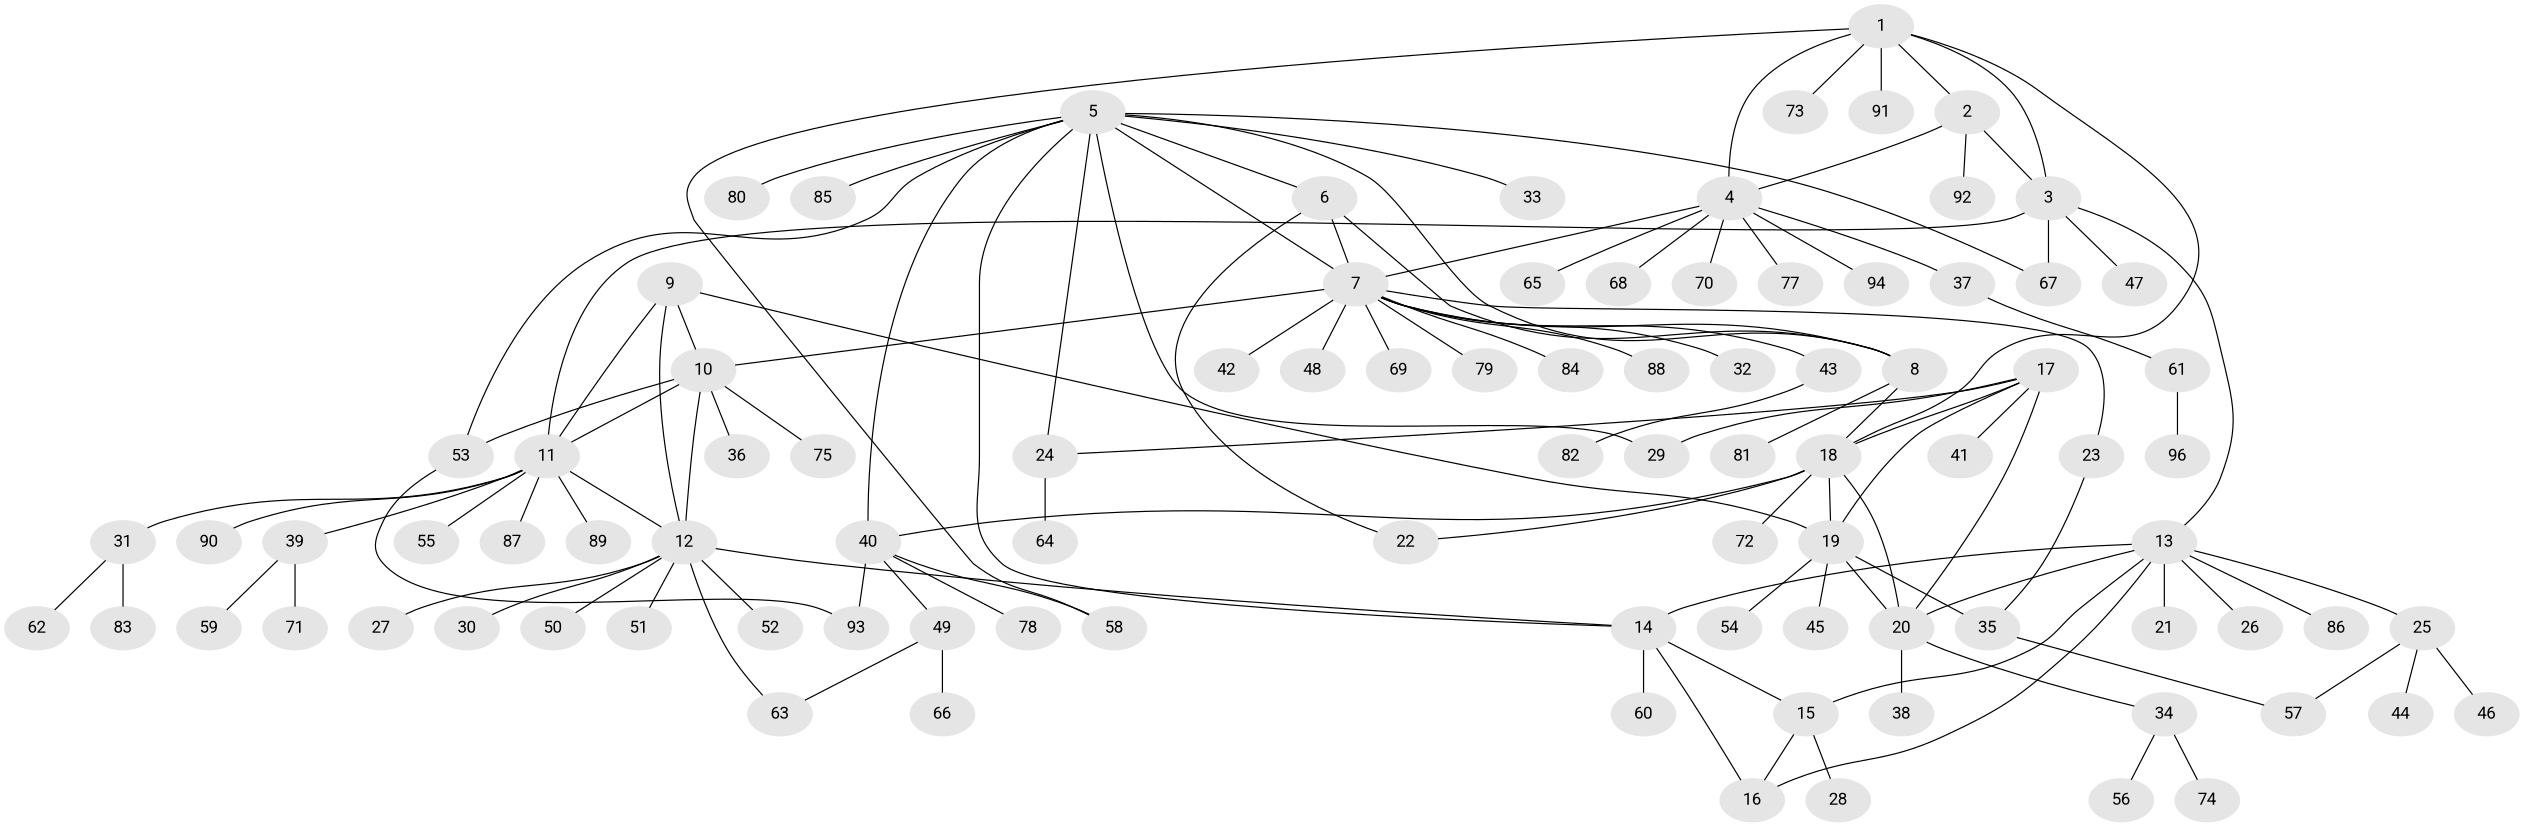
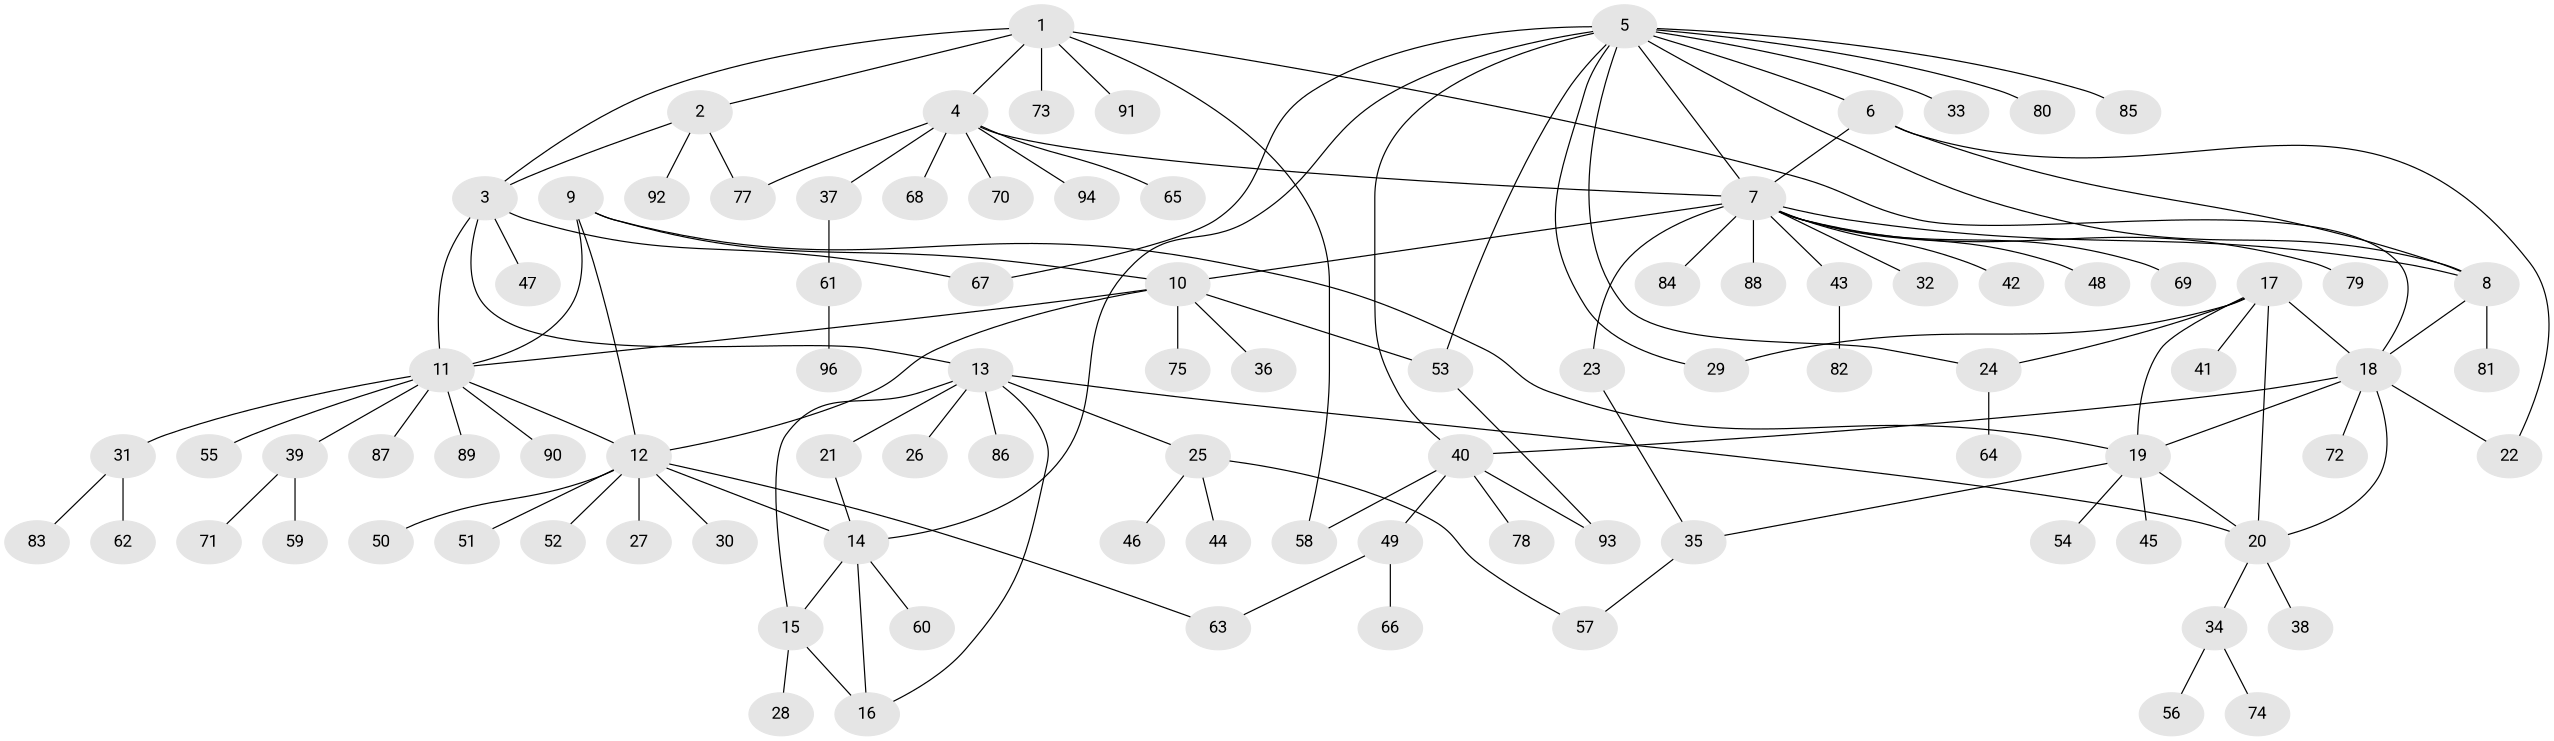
  graph {
    fontname=Roboto
    node [color=gray90 fontname=Roboto style=filled]
    edge [fontname=Roboto]
    1
    2
    3
    4
    18
    58
    73
    91
    92
    11
    13
    47
    67
    7
    37
    65
    68
    70
    77
    94
    40
    22
    19
    20
    72
    12
    31
    39
    55
    87
    89
    90
    14
    15
    16
    21
    25
    26
    86
    8
    10
    23
    32
    42
    43
    48
    69
    79
    84
    88
    61
    5
    6
    24
    29
    33
    53
    80
    85
    81
    60
    64
    49
    78
    93
    36
    75
    35
    82
    9
    27
    30
    50
    51
    52
    63
    45
    54
    62
    83
    59
    71
    28
    34
    38
    44
    46
    57
    17
    41
    56
    74
    n93 [label=96]
    66
    1 -- 2
    1 -- 3
    1 -- 4
    1 -- 18
    1 -- 58
    1 -- 73
    1 -- 91
    2 -- 3
-   2 -- 4
+   2 -- 77
    2 -- 92
    3 -- 11
    3 -- 13
    3 -- 47
    3 -- 67
    4 -- 7
    4 -- 37
    4 -- 65
    4 -- 68
    4 -- 70
    4 -- 77
    4 -- 94
    18 -- 40
    18 -- 22
    18 -- 19
    18 -- 20
    18 -- 72
    11 -- 12
    11 -- 31
    11 -- 39
    11 -- 55
    11 -- 87
    11 -- 89
    11 -- 90
    13 -- 20
-   13 -- 14
+   21 -- 14
    13 -- 15
    13 -- 16
    13 -- 21
    13 -- 25
    13 -- 26
    13 -- 86
    7 -- 8
    7 -- 10
    7 -- 23
    7 -- 32
    7 -- 42
    7 -- 43
    7 -- 48
    7 -- 69
    7 -- 79
    7 -- 84
    7 -- 88
    37 -- 61
    40 -- 58
    40 -- 49
    40 -- 78
    40 -- 93
    19 -- 20
    19 -- 35
    19 -- 45
    19 -- 54
    20 -- 34
    20 -- 38
    12 -- 14
    12 -- 27
    12 -- 30
    12 -- 50
    12 -- 51
    12 -- 52
    12 -- 63
    31 -- 62
    31 -- 83
    39 -- 59
    39 -- 71
    14 -- 15
    14 -- 16
    14 -- 60
    15 -- 16
    15 -- 28
    25 -- 44
    25 -- 46
    25 -- 57
    8 -- 18
    8 -- 81
    10 -- 11
    10 -- 12
    10 -- 53
    10 -- 36
    10 -- 75
    23 -- 35
    43 -- 82
    61 -- n93
    5 -- 67
    5 -- 7
    5 -- 40
    5 -- 14
    5 -- 8
    5 -- 6
    5 -- 24
    5 -- 29
    5 -- 33
    5 -- 53
    5 -- 80
    5 -- 85
    6 -- 7
    6 -- 22
    6 -- 8
    24 -- 64
    53 -- 93
    49 -- 63
    49 -- 66
    35 -- 57
    9 -- 11
    9 -- 19
    9 -- 12
    9 -- 10
    34 -- 56
    34 -- 74
    17 -- 18
    17 -- 19
    17 -- 20
    17 -- 24
    17 -- 29
    17 -- 41
  }
